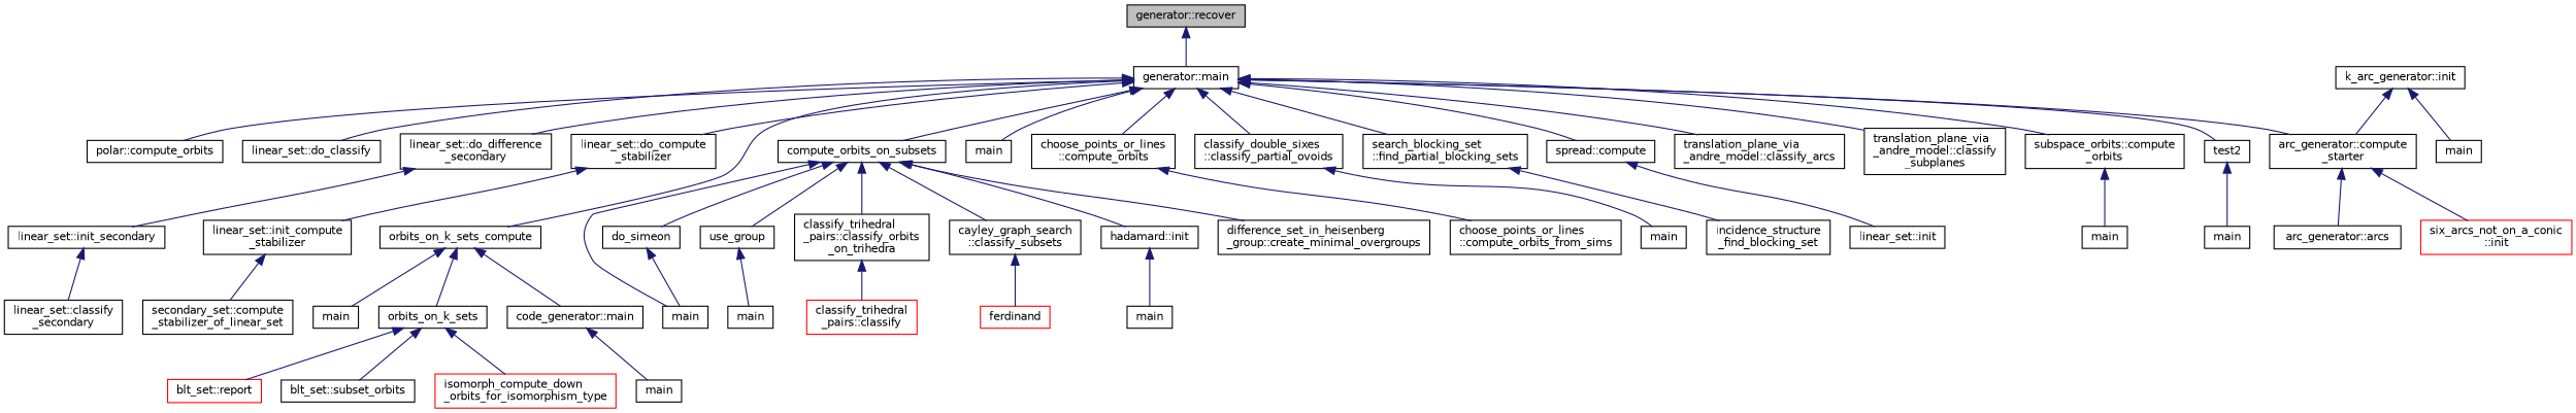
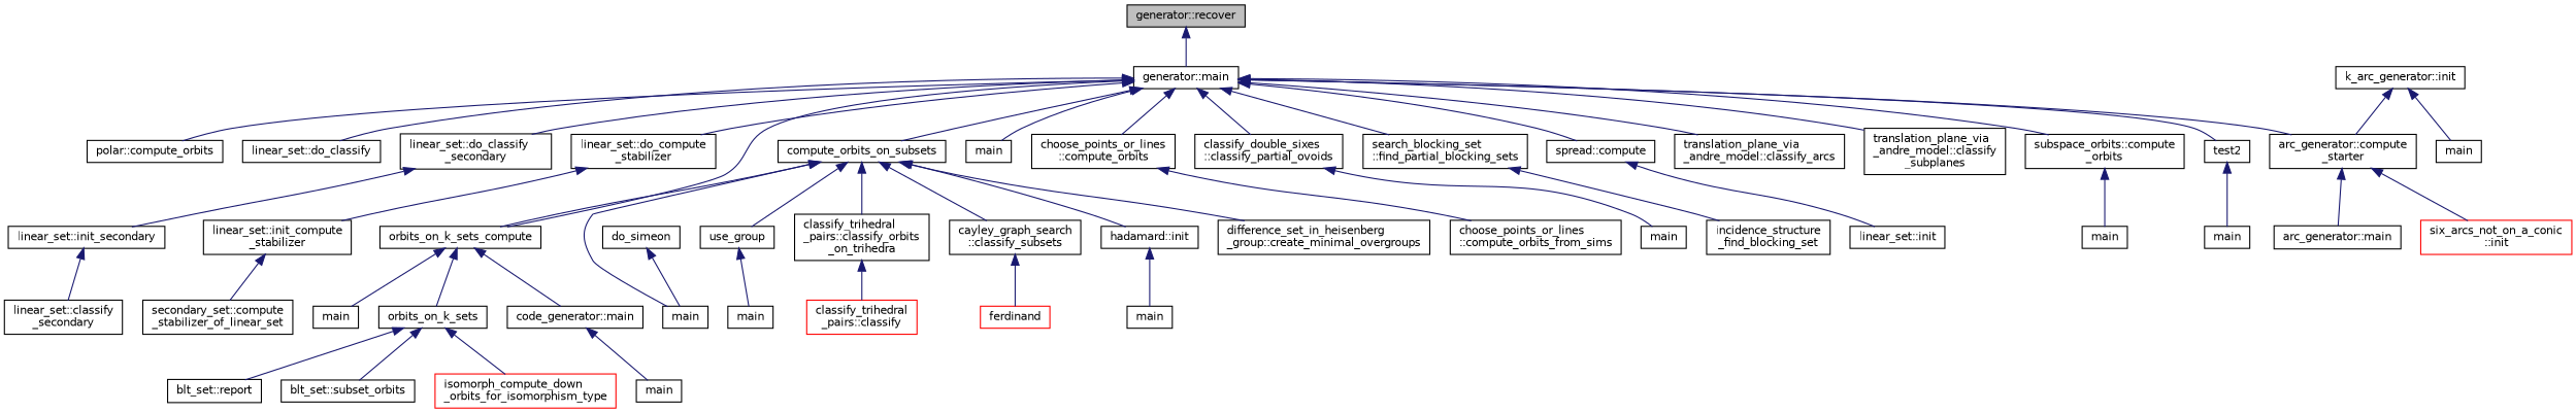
  digraph {
    rankdir=TB
    node [color=black fillcolor=white fontname=Helvetica fontsize=10 shape=record style=filled]
    edge [color=midnightblue dir=back fontname=Helvetica fontsize=10 labelfontname=Helvetica labelfontsize=10 style=solid]
    n1 [fillcolor=grey75 fontcolor=black height=0.2 label="generator::recover" width=0.4]
    n2 [height=0.2 label="generator::main" width=0.4]
    n3 [height=0.2 label=main width=0.4]
    n4 [height=0.2 label=test2 width=0.4]
    n5 [height=0.2 label="polar::compute_orbits" width=0.4]
    n6 [height=0.2 label="linear_set::do_classify" width=0.4]
-   n7 [height=0.2 label="linear_set::do_difference\l_secondary" width=0.4]
+   n7 [height=0.2 label="linear_set::do_classify\l_secondary" width=0.4]
    n8 [height=0.2 label="linear_set::do_compute\l_stabilizer" width=0.4]
    n9 [height=0.2 label=compute_orbits_on_subsets width=0.4]
    n10 [height=0.2 label=orbits_on_k_sets_compute width=0.4]
    n11 [height=0.2 label="arc_generator::compute\l_starter" width=0.4]
    n12 [height=0.2 label="choose_points_or_lines\l::compute_orbits" width=0.4]
    n13 [height=0.2 label="classify_double_sixes\l::classify_partial_ovoids" width=0.4]
    n14 [height=0.2 label="search_blocking_set\l::find_partial_blocking_sets" width=0.4]
    n15 [height=0.2 label="spread::compute" width=0.4]
    n16 [height=0.2 label="translation_plane_via\l_andre_model::classify_arcs" width=0.4]
    n17 [height=0.2 label="translation_plane_via\l_andre_model::classify\l_subplanes" width=0.4]
    n18 [height=0.2 label="subspace_orbits::compute\l_orbits" width=0.4]
    n19 [height=0.2 label="code_generator::main" width=0.4]
    n20 [height=0.2 label=main width=0.4]
    n21 [height=0.2 label=main width=0.4]
    n22 [height=0.2 label="linear_set::init_secondary" width=0.4]
    n23 [height=0.2 label="linear_set::init_compute\l_stabilizer" width=0.4]
    n24 [height=0.2 label="cayley_graph_search\l::classify_subsets" width=0.4]
    n25 [height=0.2 label="hadamard::init" width=0.4]
    n26 [height=0.2 label="difference_set_in_heisenberg\l_group::create_minimal_overgroups" width=0.4]
    n27 [height=0.2 label=main width=0.4]
    n28 [height=0.2 label=do_simeon width=0.4]
    n29 [height=0.2 label=use_group width=0.4]
    n30 [height=0.2 label="classify_trihedral\l_pairs::classify_orbits\l_on_trihedra" width=0.4]
    n31 [height=0.2 label=main width=0.4]
    n32 [height=0.2 label=orbits_on_k_sets width=0.4]
-   n33 [height=0.2 label="arc_generator::arcs" width=0.4]
+   n33 [height=0.2 label="arc_generator::main" width=0.4]
    n34 [color=red height=0.2 label="six_arcs_not_on_a_conic\l::init" width=0.4]
    n35 [height=0.2 label="choose_points_or_lines\l::compute_orbits_from_sims" width=0.4]
    n36 [height=0.2 label=main width=0.4]
    n37 [height=0.2 label="incidence_structure\l_find_blocking_set" width=0.4]
    n38 [height=0.2 label="linear_set::init" width=0.4]
    n39 [height=0.2 label=main width=0.4]
    n40 [height=0.2 label="linear_set::classify\l_secondary" width=0.4]
    n41 [height=0.2 label="secondary_set::compute\l_stabilizer_of_linear_set" width=0.4]
    n42 [color=red height=0.2 label=ferdinand width=0.4]
    n43 [height=0.2 label=main width=0.4]
    n44 [height=0.2 label=main width=0.4]
    n45 [color=red height=0.2 label="classify_trihedral\l_pairs::classify" width=0.4]
-   n46 [color=red height=0.2 label="blt_set::report" width=0.4]
+   n46 [height=0.2 label="blt_set::report" width=0.4]
    n47 [height=0.2 label="blt_set::subset_orbits" width=0.4]
    n48 [color=red height=0.2 label="isomorph_compute_down\l_orbits_for_isomorphism_type" width=0.4]
    n49 [height=0.2 label="k_arc_generator::init" width=0.4]
    n50 [height=0.2 label=main width=0.4]
    n1 -> n2
    n2 -> n3
    n2 -> n4
    n2 -> n5
    n2 -> n6
    n2 -> n7
    n2 -> n8
    n2 -> n9
    n2 -> n10
    n2 -> n11
    n2 -> n12
    n2 -> n13
    n2 -> n14
    n2 -> n15
    n2 -> n16
    n2 -> n17
    n2 -> n18
    n4 -> n21
    n7 -> n22
    n8 -> n23
    n9 -> n24
    n9 -> n25
    n9 -> n26
    n9 -> n27
-   n9 -> n28
+   n9 -> n10
    n9 -> n29
    n9 -> n30
    n10 -> n19
    n10 -> n31
    n10 -> n32
    n11 -> n33
    n11 -> n34
    n12 -> n35
    n13 -> n36
    n14 -> n37
    n15 -> n38
    n18 -> n39
    n19 -> n20
    n22 -> n40
    n23 -> n41
    n24 -> n42
    n25 -> n43
    n28 -> n27
    n29 -> n44
    n30 -> n45
    n32 -> n46
    n32 -> n47
    n32 -> n48
    n49 -> n11
    n49 -> n50
  }
